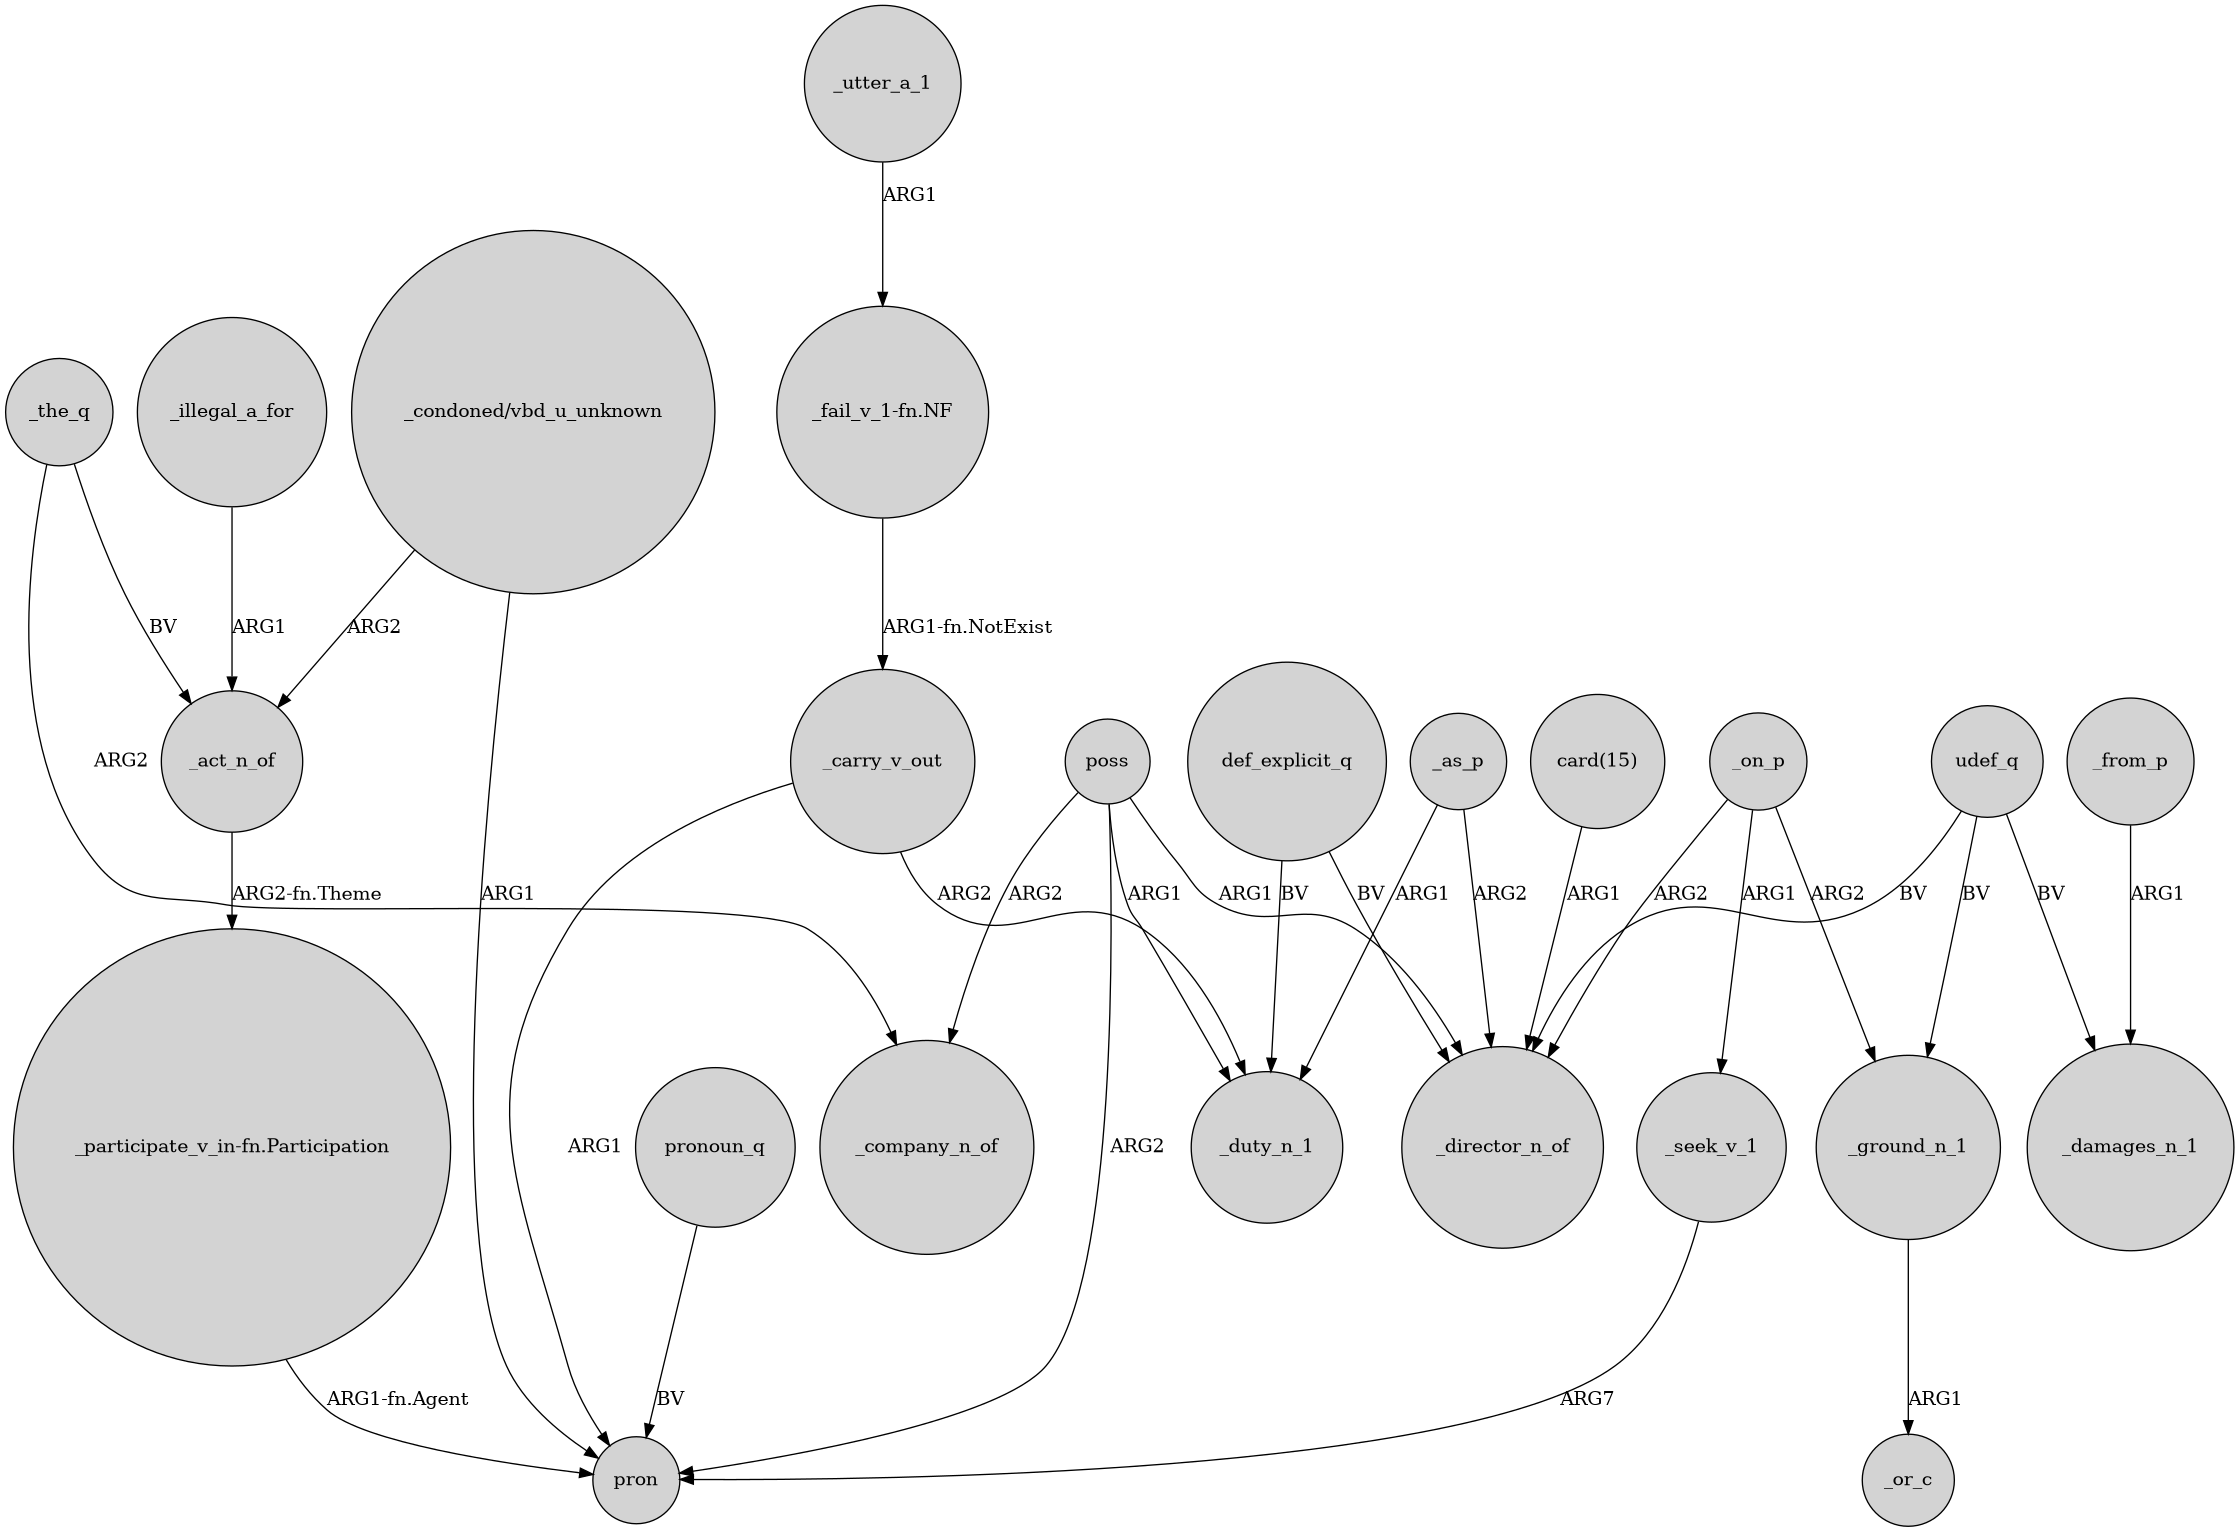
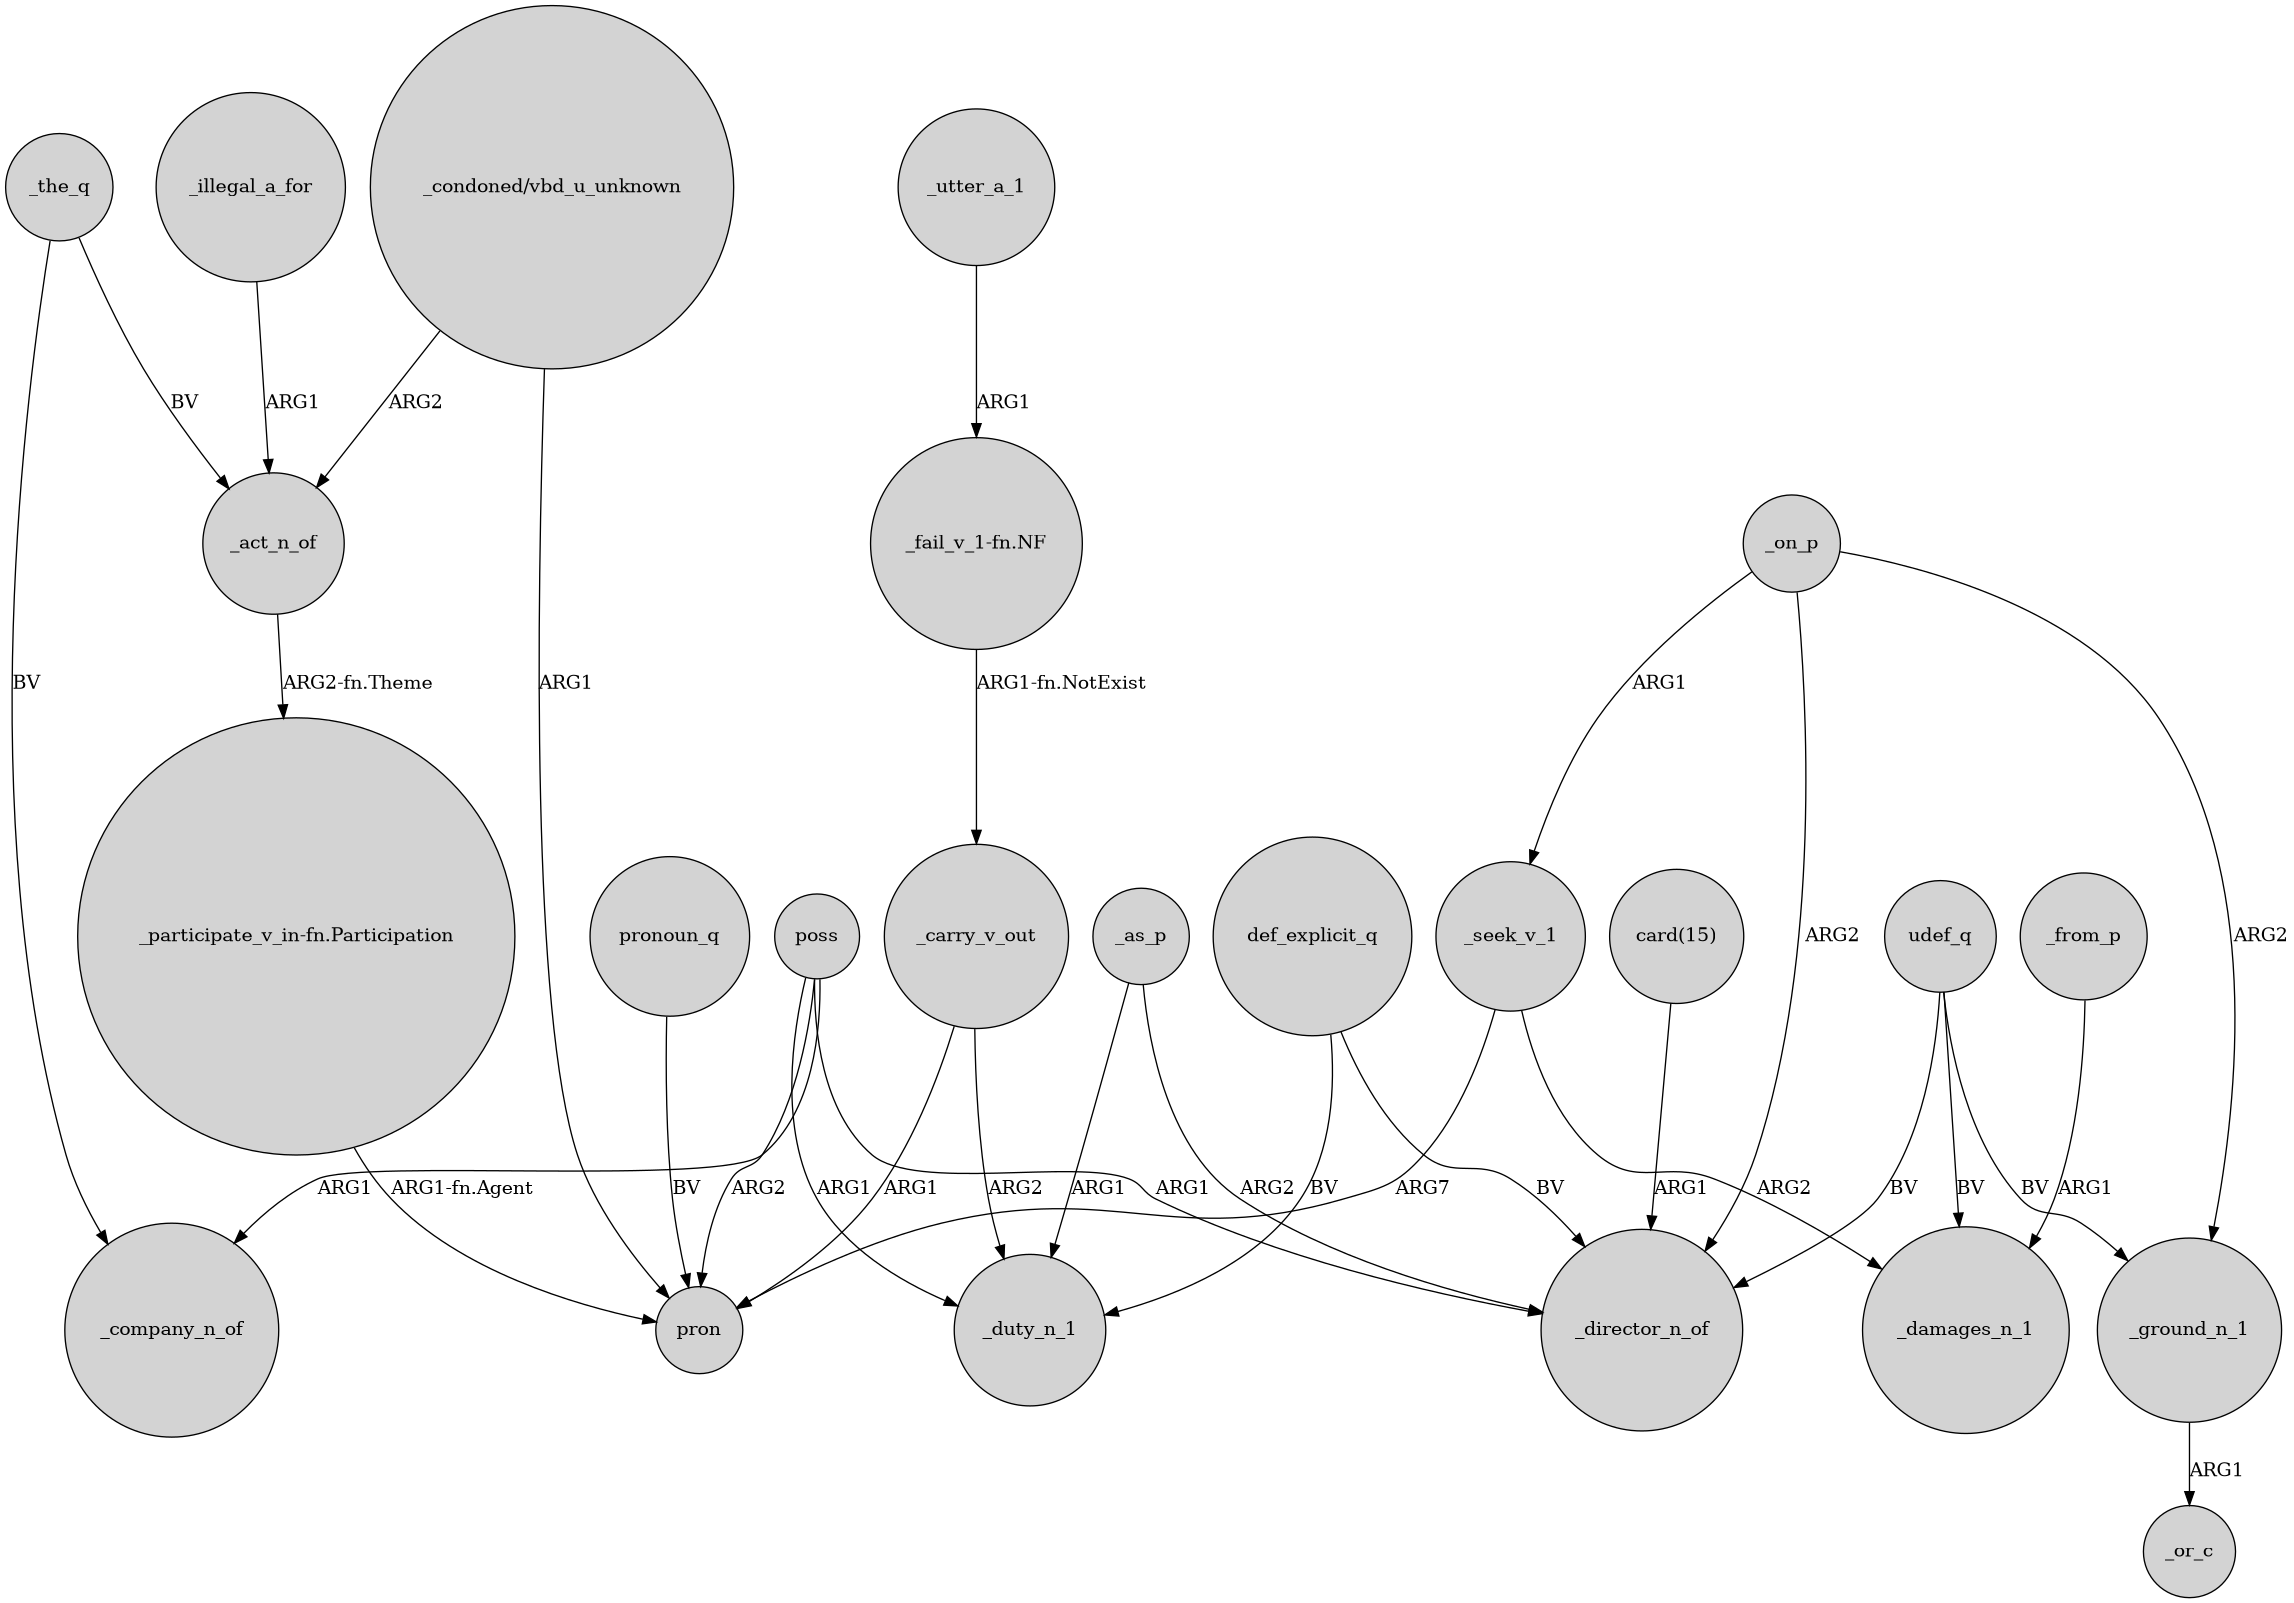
  digraph {
    node [shape=circle style=filled]
    poss
    pron
    _director_n_of
    _duty_n_1
    _company_n_of
    udef_q
    _ground_n_1
    _damages_n_1
    _or_c
    _from_p
    "_participate_v_in-fn.Participation"
    _act_n_of
    _the_q
    _carry_v_out
    _as_p
    _on_p
    _seek_v_1
    pronoun_q
    def_explicit_q
    _utter_a_1
    "_fail_v_1-fn.NF"
    "_condoned/vbd_u_unknown"
    "card(15)"
    _illegal_a_for
    poss -> pron [label=ARG2]
    poss -> _director_n_of [label=ARG1]
    poss -> _duty_n_1 [label=ARG1]
-   poss -> _company_n_of [label=ARG2]
+   poss -> _company_n_of [label=ARG1]
    udef_q -> _director_n_of [label=BV]
    udef_q -> _ground_n_1 [label=BV]
    udef_q -> _damages_n_1 [label=BV]
    _ground_n_1 -> _or_c [label=ARG1]
    _from_p -> _damages_n_1 [label=ARG1]
    "_participate_v_in-fn.Participation" -> pron [label="ARG1-fn.Agent"]
    _act_n_of -> "_participate_v_in-fn.Participation" [label="ARG2-fn.Theme"]
-   _the_q -> _company_n_of [label=ARG2]
+   _the_q -> _company_n_of [label=BV]
    _the_q -> _act_n_of [label=BV]
    _carry_v_out -> pron [label=ARG1]
    _carry_v_out -> _duty_n_1 [label=ARG2]
    _as_p -> _director_n_of [label=ARG2]
    _as_p -> _duty_n_1 [label=ARG1]
    _on_p -> _director_n_of [label=ARG2]
    _on_p -> _ground_n_1 [label=ARG2]
    _on_p -> _seek_v_1 [label=ARG1]
    _seek_v_1 -> pron [label=ARG7]
+   _seek_v_1 -> _damages_n_1 [label=ARG2]
    pronoun_q -> pron [label=BV]
    def_explicit_q -> _director_n_of [label=BV]
    def_explicit_q -> _duty_n_1 [label=BV]
    _utter_a_1 -> "_fail_v_1-fn.NF" [label=ARG1]
    "_fail_v_1-fn.NF" -> _carry_v_out [label="ARG1-fn.NotExist"]
    "_condoned/vbd_u_unknown" -> pron [label=ARG1]
    "_condoned/vbd_u_unknown" -> _act_n_of [label=ARG2]
    "card(15)" -> _director_n_of [label=ARG1]
    _illegal_a_for -> _act_n_of [label=ARG1]
  }
